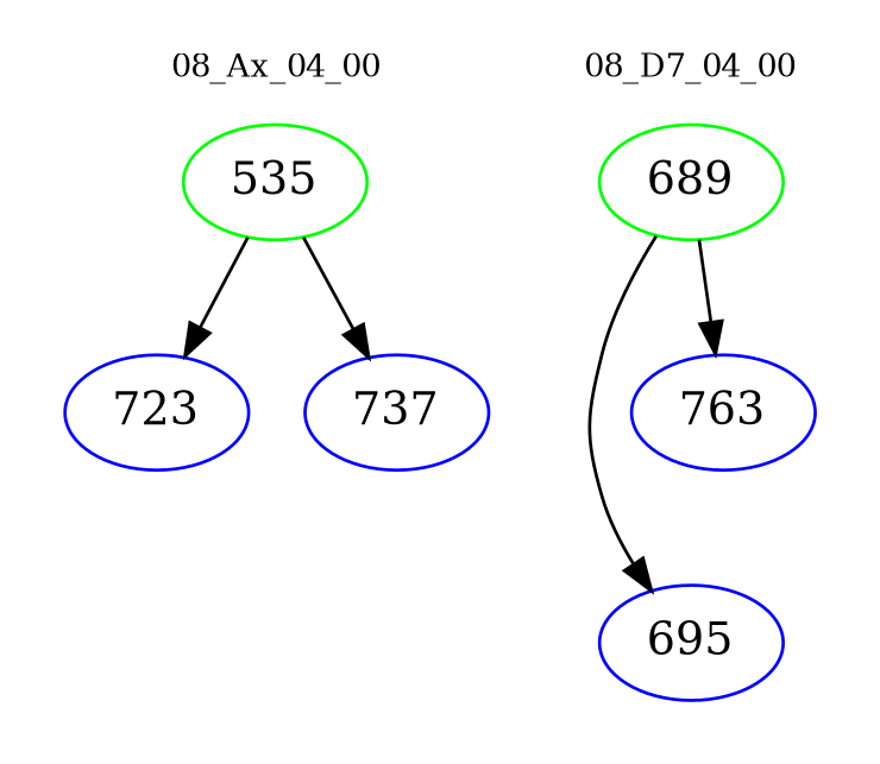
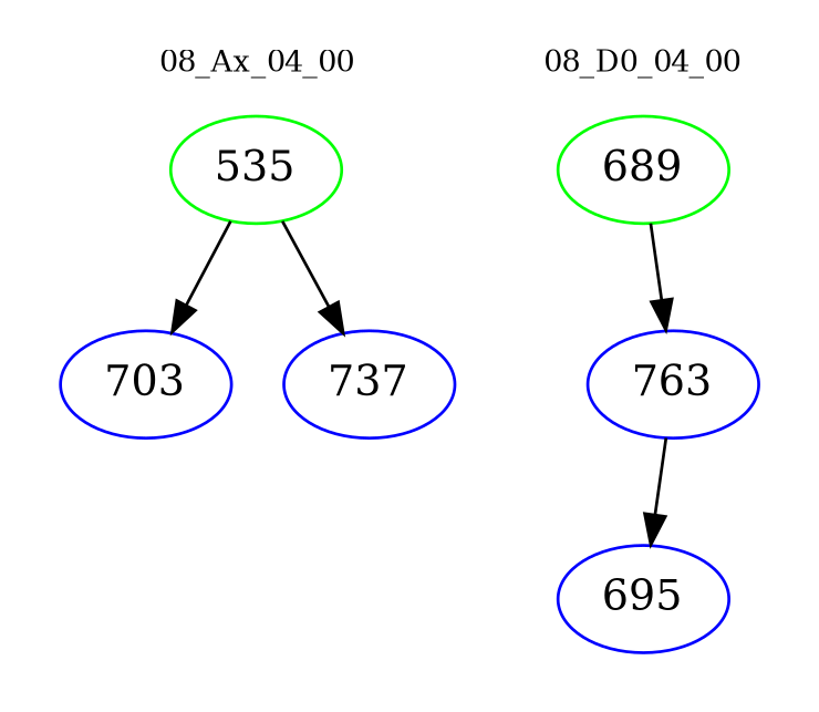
  digraph {
    node [color=blue]
    edge [color=black]
    n1 [color=green label=535]
-   n2 [label=723]
+   n2 [label=703]
    n3 [label=737]
    n4 [color=green label=689]
    n5 [label=695]
    n6 [label=763]
    subgraph cluster_1 {
      color=white
      fontsize=10
      label="08_Ax_04_00"
      n1
      n2
      n3
    }
    subgraph cluster_2 {
      color=white
      fontsize=10
-     label="08_D7_04_00"
+     label="08_D0_04_00"
      n4
      n5
      n6
    }
    n1 -> n2
    n1 -> n3
-   n4 -> n5
+   n6 -> n5
    n4 -> n6
  }
